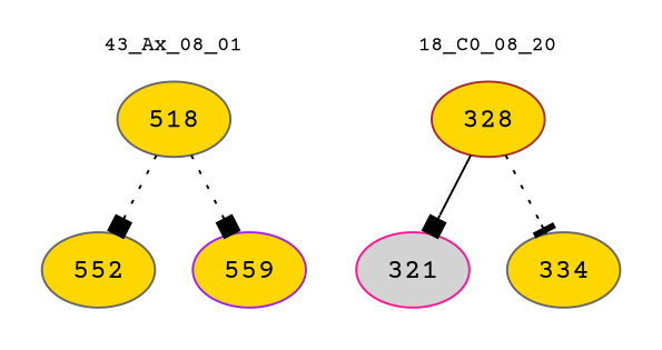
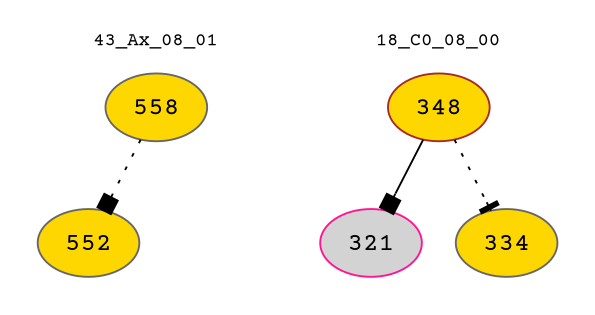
  digraph {
    fontname="Courier Prime"
    node [color=gray40 fillcolor=gold fontname="Courier Prime" style=filled]
    edge [arrowhead=box color=black fontname="Courier Prime" style=dotted]
-   n1 [label=518]
+   n1 [label=558]
    n2 [label=552]
-   n3 [color=purple label=559]
-   n4 [color=brown label=328]
+   n4 [color=brown label=348]
    n5 [color=deeppink fillcolor=lightgrey label=321]
    n6 [label=334]
    subgraph cluster_1 {
      color=white
      fontsize=10
      label="43_Ax_08_01"
      n1
      n2
-     n3
    }
    subgraph cluster_2 {
      color=white
      fontsize=10
-     label="18_C0_08_20"
+     label="18_C0_08_00"
      n4
      n5
      n6
    }
    n1 -> n2
-   n1 -> n3
    n4 -> n5 [style=solid]
    n4 -> n6 [arrowhead=tee]
  }
